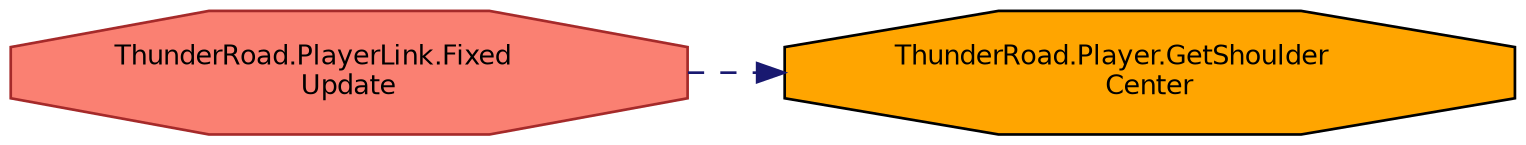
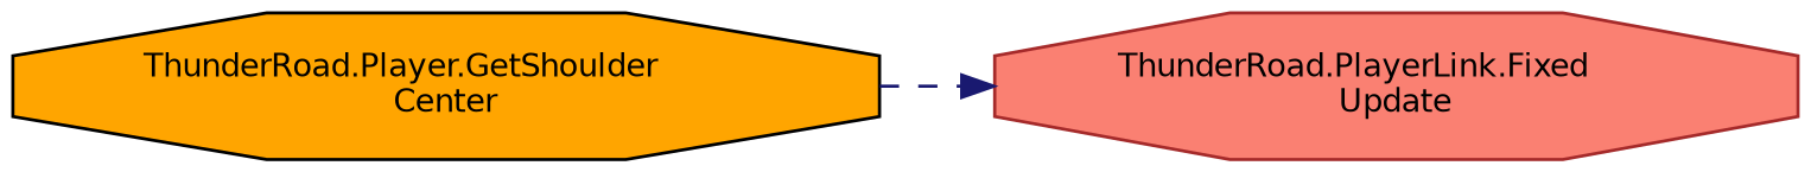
  digraph {
    rankdir=LR
    node [fontname=Helvetica fontsize=10 shape=octagon style=filled]
    n1 [color=brown fillcolor=salmon fontcolor=black height=0.2 label="ThunderRoad.PlayerLink.Fixed\lUpdate" width=0.4]
    n2 [color=black fillcolor=orange height=0.2 label="ThunderRoad.Player.GetShoulder\lCenter" width=0.4]
-   n1 -> n2 [color=midnightblue fontname=Helvetica fontsize=10 labelfontname=Helvetica labelfontsize=10 style=dashed]
+   n2 -> n1 [color=midnightblue fontname=Helvetica fontsize=10 labelfontname=Helvetica labelfontsize=10 style=dashed]
  }
